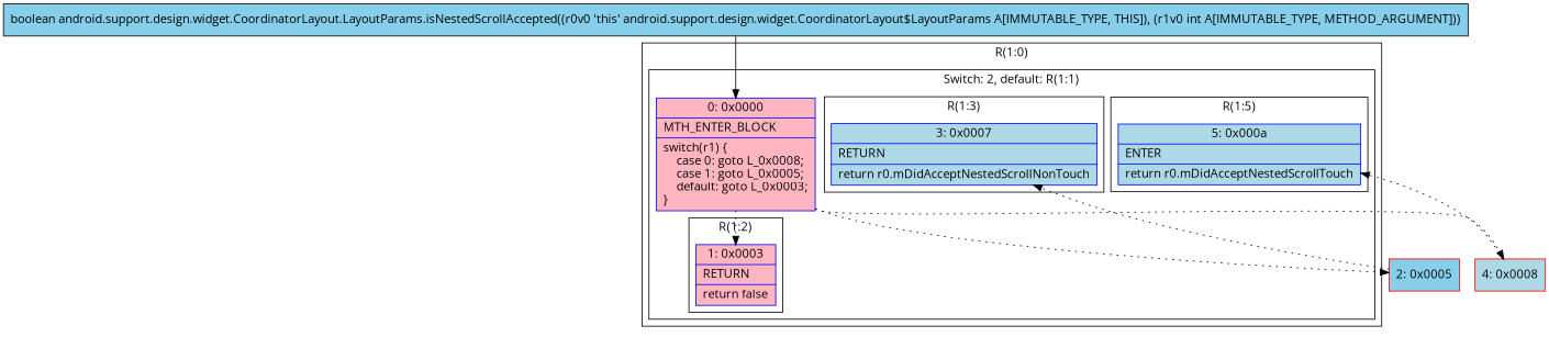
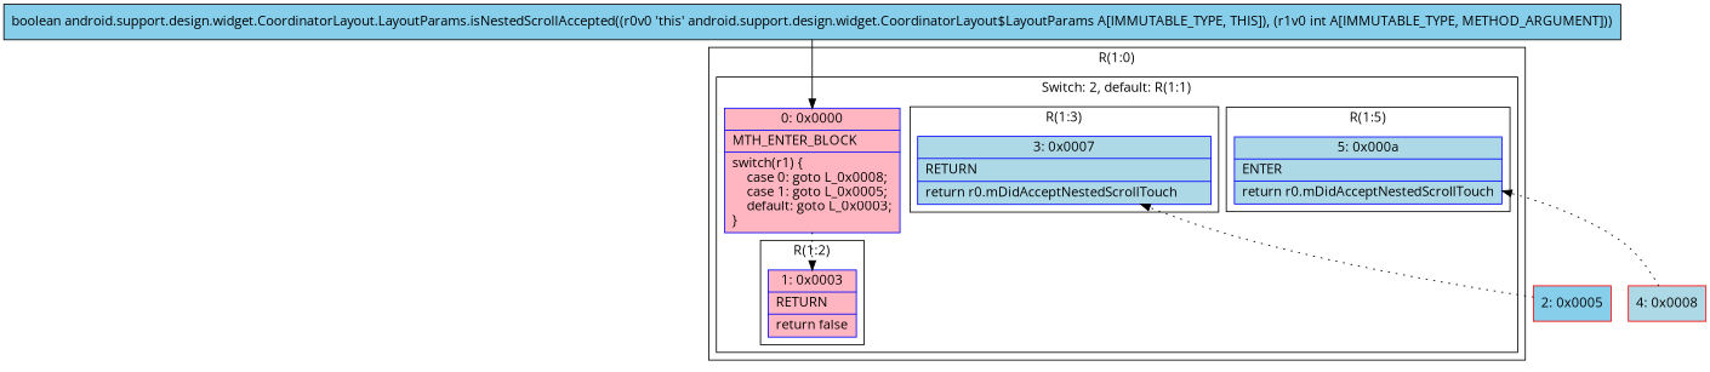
  digraph {
    fontname="Open Sans"
    node [color=blue fillcolor=lightblue fontname="Open Sans" shape=record style=filled]
    edge [fontname="Open Sans" style=dotted]
    n1 [label="{5\:\ 0x000a|ENTER\l|return r0.mDidAcceptNestedScrollTouch\l}"]
-   n2 [label="{3\:\ 0x0007|RETURN\l|return r0.mDidAcceptNestedScrollNonTouch\l}"]
+   n2 [label="{3\:\ 0x0007|RETURN\l|return r0.mDidAcceptNestedScrollTouch\l}"]
    n3 [fillcolor=lightpink label="{1\:\ 0x0003|RETURN\l|return false\l}"]
    n4 [fillcolor=lightpink label="{0\:\ 0x0000|MTH_ENTER_BLOCK\l|switch(r1) \{\l    case 0: goto L_0x0008;\l    case 1: goto L_0x0005;\l    default: goto L_0x0003;\l\}\l}"]
    n5 [color=red fillcolor=skyblue label="{2\:\ 0x0005}"]
    n6 [color=red label="{4\:\ 0x0008}"]
    n7 [fillcolor=skyblue label="{boolean android.support.design.widget.CoordinatorLayout.LayoutParams.isNestedScrollAccepted((r0v0 'this' android.support.design.widget.CoordinatorLayout$LayoutParams A[IMMUTABLE_TYPE, THIS]), (r1v0 int A[IMMUTABLE_TYPE, METHOD_ARGUMENT])) }" color=""]
    subgraph cluster_1 {
      label="R(1:0)"
      subgraph cluster_2 {
        label="Switch: 2, default: R(1:1)"
        n4
        subgraph cluster_3 {
          label="R(1:5)"
          n1
        }
        subgraph cluster_4 {
          label="R(1:3)"
          n2
        }
        subgraph cluster_5 {
          label="R(1:2)"
          n3
        }
      }
    }
    n4 -> n3
-   n4 -> n5
-   n4 -> n6
    n5 -> n2
    n6 -> n1
    n7 -> n4 [style=solid]
  }
